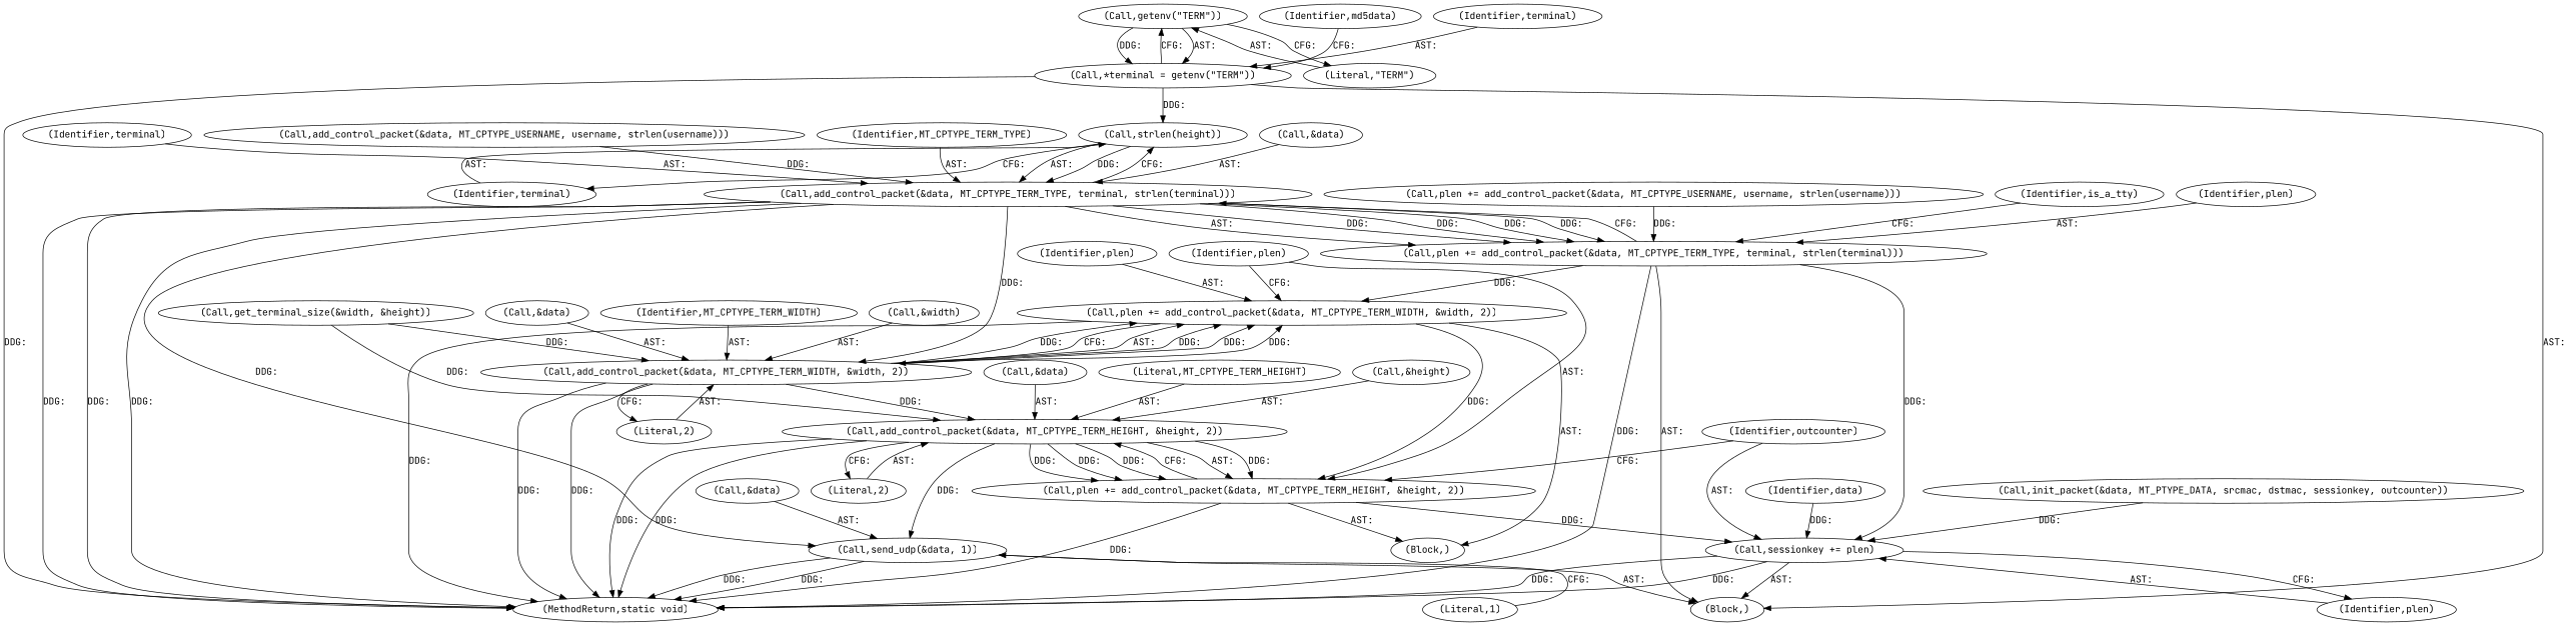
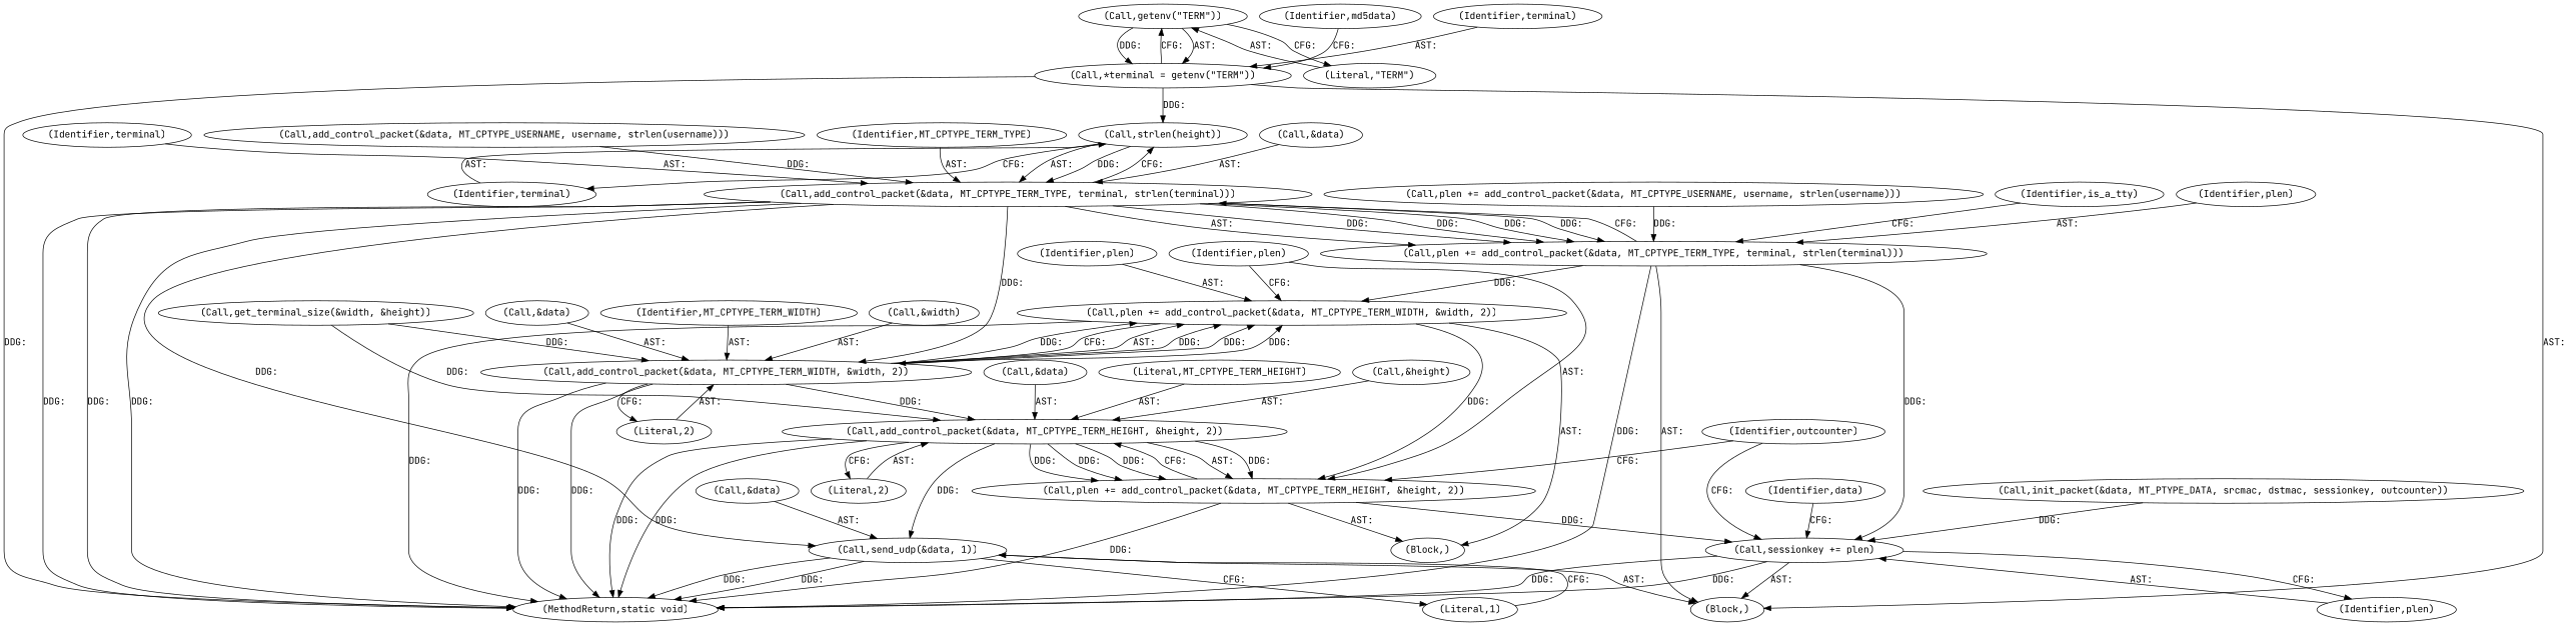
  digraph {
    fontname="JetBrains Mono"
    node [fontname="JetBrains Mono"]
    edge [fontname="JetBrains Mono"]
    n1 [label="(Call,getenv(\"TERM\"))"]
    n2 [label="(Call,*terminal = getenv(\"TERM\"))"]
    n3 [label="(Literal,\"TERM\")"]
    n4 [label="(Call,strlen(height))"]
    n5 [label="(MethodReturn,static void)"]
    n6 [label="(Block,)"]
    n7 [label="(Call,add_control_packet(&data, MT_CPTYPE_TERM_TYPE, terminal, strlen(terminal)))"]
    n8 [label="(Identifier,terminal)"]
    n9 [label="(Call,plen += add_control_packet(&data, MT_CPTYPE_TERM_TYPE, terminal, strlen(terminal)))"]
    n10 [label="(Call,add_control_packet(&data, MT_CPTYPE_TERM_WIDTH, &width, 2))"]
    n11 [label="(Call,send_udp(&data, 1))"]
    n12 [label="(Call,plen += add_control_packet(&data, MT_CPTYPE_TERM_WIDTH, &width, 2))"]
    n13 [label="(Call,sessionkey += plen)"]
    n14 [label="(Call,add_control_packet(&data, MT_CPTYPE_TERM_HEIGHT, &height, 2))"]
    n15 [label="(Literal,2)"]
    n16 [label="(Literal,1)"]
    n17 [label="(Call,plen += add_control_packet(&data, MT_CPTYPE_TERM_HEIGHT, &height, 2))"]
    n18 [label="(Block,)"]
    n19 [label="(Identifier,plen)"]
    n20 [label="(Literal,2)"]
    n21 [label="(Call,&data)"]
    n22 [label="(Call,&data)"]
    n23 [label="(Call,plen += add_control_packet(&data, MT_CPTYPE_USERNAME, username, strlen(username)))"]
    n24 [label="(Call,init_packet(&data, MT_PTYPE_DATA, srcmac, dstmac, sessionkey, outcounter))"]
    n25 [label="(Identifier,plen)"]
    n26 [label="(Identifier,md5data)"]
    n27 [label="(Call,&data)"]
    n28 [label="(Identifier,MT_CPTYPE_TERM_WIDTH)"]
    n29 [label="(Call,get_terminal_size(&width, &height))"]
    n30 [label="(Call,&data)"]
    n31 [label="(Identifier,outcounter)"]
    n32 [label="(Identifier,terminal)"]
    n33 [label="(Identifier,terminal)"]
    n34 [label="(Identifier,is_a_tty)"]
    n35 [label="(Call,add_control_packet(&data, MT_CPTYPE_USERNAME, username, strlen(username)))"]
    n36 [label="(Literal,MT_CPTYPE_TERM_HEIGHT)"]
    n37 [label="(Call,&height)"]
    n38 [label="(Identifier,MT_CPTYPE_TERM_TYPE)"]
    n39 [label="(Identifier,plen)"]
    n40 [label="(Identifier,plen)"]
    n41 [label="(Identifier,data)"]
    n42 [label="(Call,&width)"]
    n1 -> n2 [label="AST: "]
    n1 -> n2 [label="DDG: "]
    n1 -> n3 [label="CFG: "]
    n2 -> n1 [label="CFG: "]
    n2 -> n4 [label="DDG: "]
    n2 -> n5 [label="DDG: "]
    n2 -> n6 [label="AST: "]
    n3 -> n1 [label="AST: "]
    n4 -> n7 [label="AST: "]
    n4 -> n7 [label="DDG: "]
    n4 -> n8 [label="CFG: "]
    n7 -> n4 [label="CFG: "]
    n7 -> n5 [label="DDG: "]
    n7 -> n5 [label="DDG: "]
    n7 -> n5 [label="DDG: "]
    n7 -> n9 [label="AST: "]
    n7 -> n9 [label="DDG: "]
    n7 -> n9 [label="DDG: "]
    n7 -> n9 [label="DDG: "]
    n7 -> n9 [label="DDG: "]
    n7 -> n10 [label="DDG: "]
    n7 -> n11 [label="DDG: "]
    n8 -> n4 [label="AST: "]
    n9 -> n5 [label="DDG: "]
    n9 -> n6 [label="AST: "]
    n9 -> n7 [label="CFG: "]
    n9 -> n12 [label="DDG: "]
    n9 -> n13 [label="DDG: "]
    n10 -> n5 [label="DDG: "]
    n10 -> n5 [label="DDG: "]
    n10 -> n12 [label="AST: "]
    n10 -> n12 [label="DDG: "]
    n10 -> n12 [label="DDG: "]
    n10 -> n12 [label="DDG: "]
    n10 -> n12 [label="DDG: "]
    n10 -> n14 [label="DDG: "]
    n10 -> n15 [label="CFG: "]
    n11 -> n5 [label="DDG: "]
    n11 -> n5 [label="DDG: "]
    n11 -> n6 [label="AST: "]
+   n11 -> n16 [label="CFG: "]
    n12 -> n5 [label="DDG: "]
    n12 -> n10 [label="CFG: "]
    n12 -> n17 [label="DDG: "]
    n12 -> n18 [label="AST: "]
    n13 -> n5 [label="DDG: "]
    n13 -> n5 [label="DDG: "]
    n13 -> n6 [label="AST: "]
    n13 -> n19 [label="CFG: "]
    n14 -> n5 [label="DDG: "]
    n14 -> n5 [label="DDG: "]
    n14 -> n11 [label="DDG: "]
    n14 -> n17 [label="AST: "]
    n14 -> n17 [label="DDG: "]
    n14 -> n17 [label="DDG: "]
    n14 -> n17 [label="DDG: "]
    n14 -> n17 [label="DDG: "]
    n14 -> n20 [label="CFG: "]
    n15 -> n10 [label="AST: "]
    n16 -> n11 [label="CFG: "]
    n17 -> n5 [label="DDG: "]
    n17 -> n13 [label="DDG: "]
    n17 -> n14 [label="CFG: "]
    n17 -> n18 [label="AST: "]
    n19 -> n13 [label="AST: "]
    n20 -> n14 [label="AST: "]
    n21 -> n10 [label="AST: "]
    n22 -> n14 [label="AST: "]
    n23 -> n9 [label="DDG: "]
    n24 -> n13 [label="DDG: "]
    n25 -> n12 [label="CFG: "]
    n25 -> n17 [label="AST: "]
    n26 -> n2 [label="CFG: "]
    n27 -> n7 [label="AST: "]
    n28 -> n10 [label="AST: "]
    n29 -> n10 [label="DDG: "]
    n29 -> n14 [label="DDG: "]
    n30 -> n11 [label="AST: "]
-   n31 -> n13 [label="AST: "]
+   n31 -> n13 [label="CFG: "]
    n31 -> n17 [label="CFG: "]
    n32 -> n7 [label="AST: "]
    n33 -> n2 [label="AST: "]
    n34 -> n9 [label="CFG: "]
    n35 -> n7 [label="DDG: "]
    n36 -> n14 [label="AST: "]
    n37 -> n14 [label="AST: "]
    n38 -> n7 [label="AST: "]
    n39 -> n9 [label="AST: "]
    n40 -> n12 [label="AST: "]
-   n41 -> n13 [label="DDG: "]
+   n41 -> n13 [label="CFG: "]
    n42 -> n10 [label="AST: "]
  }
